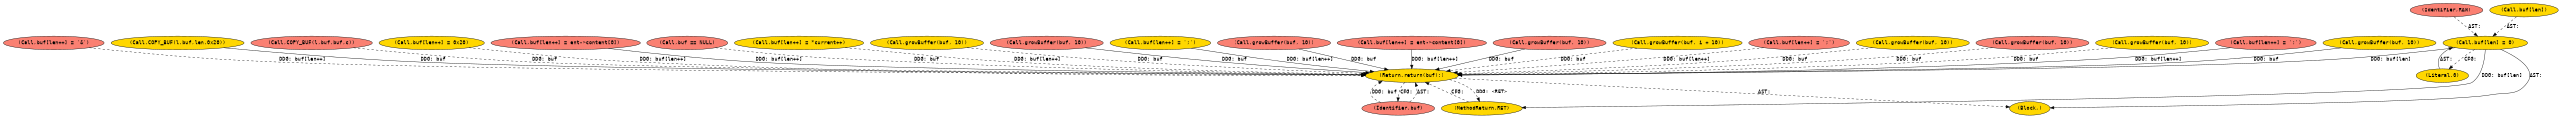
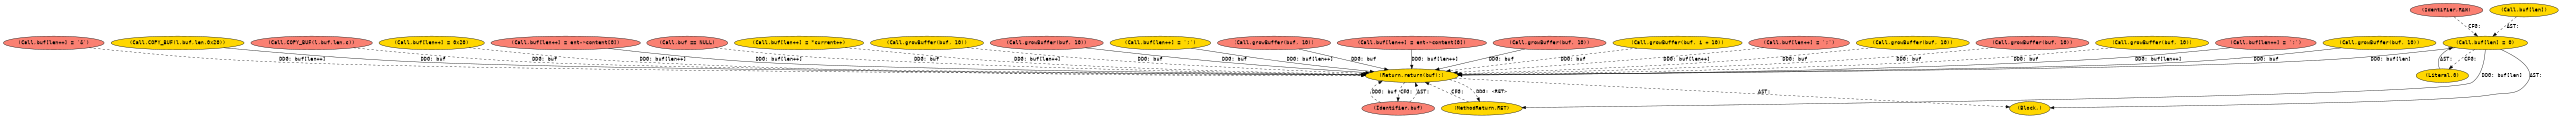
  digraph {
    fontname="DejaVu Sans Mono"
    node [fillcolor=gold fontname="DejaVu Sans Mono" style=filled]
    edge [fontname="DejaVu Sans Mono" style=dashed]
    n1 [label="(Call,buf[len] = 0)"]
    n2 [label="(Return,return(buf);)"]
    n3 [label="(Literal,0)"]
    n4 [label="(Block,)"]
    n5 [label="(MethodReturn,RET)"]
    n6 [fillcolor=salmon label="(Identifier,buf)"]
    n7 [fillcolor=salmon label="(Call,growBuffer(buf, 10))"]
    n8 [label="(Call,growBuffer(buf, 10))"]
    n9 [fillcolor=salmon label="(Call,buf[len++] = ';')"]
    n10 [label="(Call,growBuffer(buf, 10))"]
    n11 [fillcolor=salmon label="(Call,buf[len++] = '&')"]
    n12 [label="(Call,COPY_BUF(l,buf,len,0x20))"]
-   n13 [fillcolor=salmon label="(Call,COPY_BUF(l,buf,buf,c))"]
+   n13 [fillcolor=salmon label="(Call,COPY_BUF(l,buf,len,c))"]
    n14 [label="(Call,buf[len++] = 0x20)"]
    n15 [fillcolor=salmon label="(Call,buf[len++] = ent->content[0])"]
    n16 [fillcolor=salmon label="(Call,buf == NULL)"]
    n17 [label="(Call,buf[len++] = *current++)"]
    n18 [label="(Call,growBuffer(buf, 10))"]
    n19 [fillcolor=salmon label="(Identifier,RAW)"]
    n20 [fillcolor=salmon label="(Call,growBuffer(buf, 10))"]
    n21 [label="(Call,buf[len++] = ';')"]
    n22 [fillcolor=salmon label="(Call,growBuffer(buf, 10))"]
    n23 [fillcolor=salmon label="(Call,buf[len++] = ent->content[0])"]
    n24 [fillcolor=salmon label="(Call,growBuffer(buf, 10))"]
    n25 [label="(Call,growBuffer(buf, i + 10))"]
    n26 [fillcolor=salmon label="(Call,buf[len++] = ';')"]
    n27 [label="(Call,buf[len])"]
    n28 [label="(Call,growBuffer(buf, 10))"]
    n1 -> n2 [label="DDG: buf[len]" style=solid]
    n1 -> n3 [label="CFG: "]
    n1 -> n4 [label="AST: " style=solid]
    n1 -> n5 [label="DDG: buf[len]" style=solid]
    n2 -> n4 [label="AST: "]
    n2 -> n5 [label="DDG: <RET>"]
    n2 -> n6 [label="CFG: "]
    n3 -> n1 [label="AST: " style=solid]
    n5 -> n2 [label="CFG: "]
    n6 -> n2 [label="AST: "]
    n6 -> n2 [label="DDG: buf"]
    n7 -> n2 [label="DDG: buf"]
    n8 -> n2 [label="DDG: buf"]
    n9 -> n2 [label="DDG: buf[len++]" style=solid]
    n10 -> n2 [label="DDG: buf" style=solid]
    n11 -> n2 [label="DDG: buf[len++]"]
    n12 -> n2 [label="DDG: buf" style=solid]
    n13 -> n2 [label="DDG: buf"]
    n14 -> n2 [label="DDG: buf[len++]"]
    n15 -> n2 [label="DDG: buf[len++]" style=solid]
    n16 -> n2 [label="DDG: buf"]
    n17 -> n2 [label="DDG: buf[len++]"]
    n18 -> n2 [label="DDG: buf"]
-   n19 -> n1 [label="AST: "]
+   n19 -> n1 [label="CFG: "]
    n20 -> n2 [label="DDG: buf" style=solid]
    n21 -> n2 [label="DDG: buf[len++]" style=solid]
    n22 -> n2 [label="DDG: buf" style=solid]
    n23 -> n2 [label="DDG: buf[len++]" style=solid]
    n24 -> n2 [label="DDG: buf" style=solid]
    n25 -> n2 [label="DDG: buf"]
    n26 -> n2 [label="DDG: buf[len++]"]
    n27 -> n1 [label="AST: "]
    n28 -> n2 [label="DDG: buf"]
  }
